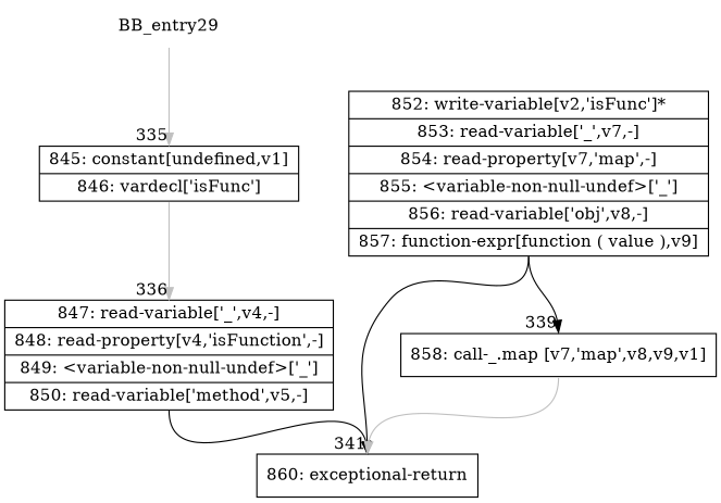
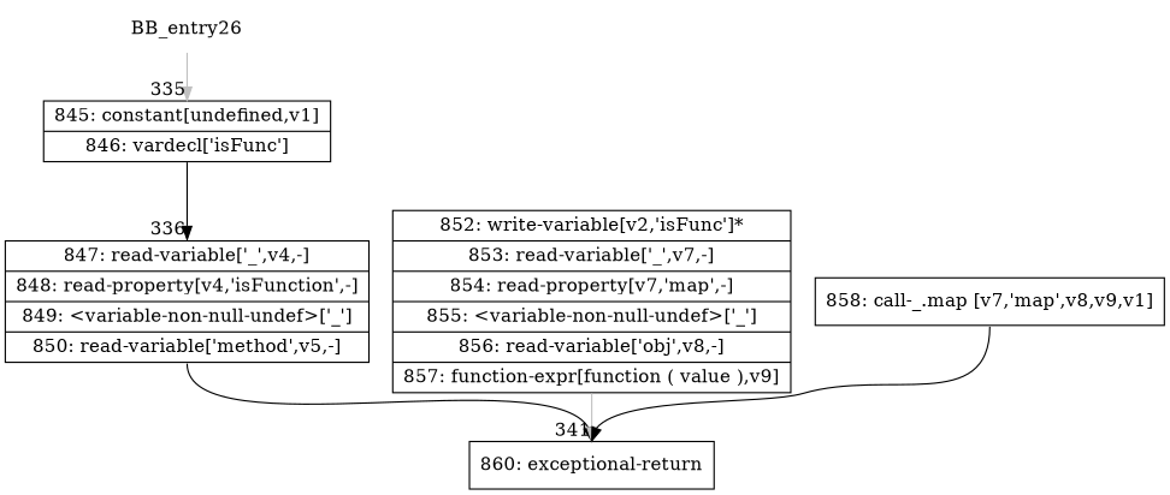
  digraph {
    rankdir=TD
    node [shape=record]
    edge [color=gray headport=n tailport=s]
-   BB_entry29 [shape=none]
+   BB_entry29 [shape=none label=BB_entry26]
    n2 [label="{845: constant[undefined,v1]|846: vardecl['isFunc']}"]
    n3 [label="{847: read-variable['_',v4,-]|848: read-property[v4,'isFunction',-]|849: \<variable-non-null-undef\>['_']|850: read-variable['method',v5,-]}"]
    n4 [label="{860: exceptional-return}"]
    n5 [label="{852: write-variable[v2,'isFunc']*|853: read-variable['_',v7,-]|854: read-property[v7,'map',-]|855: \<variable-non-null-undef\>['_']|856: read-variable['obj',v8,-]|857: function-expr[function ( value ),v9]}"]
    n6 [label="{858: call-_.map [v7,'map',v8,v9,v1]}"]
    BB_entry29 -> n2 [headlabel="    335"]
-   n2 -> n3 [headlabel="      336"]
+   n2 -> n3 [headlabel="      336" color=""]
    n3 -> n4 [color=black headlabel="      341"]
-   n5 -> n4 [color=black]
-   n5 -> n6 [headlabel="      339" color=""]
-   n6 -> n4
+   n5 -> n4
+   n6 -> n4 [color=black]
  }
